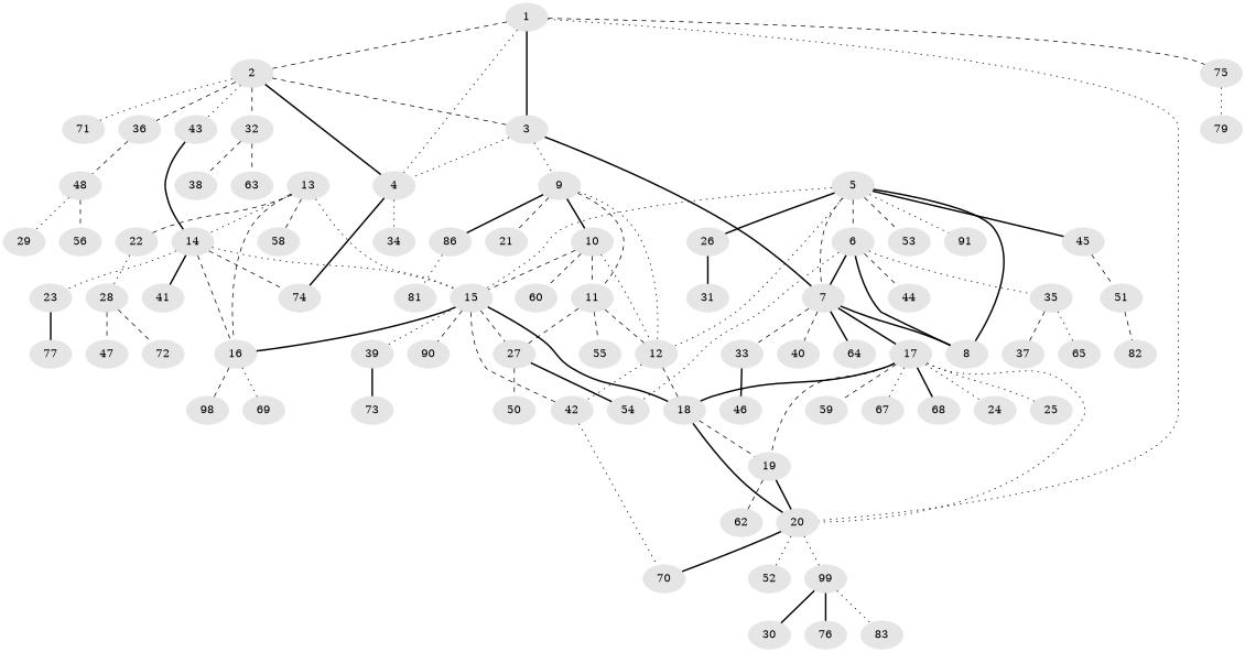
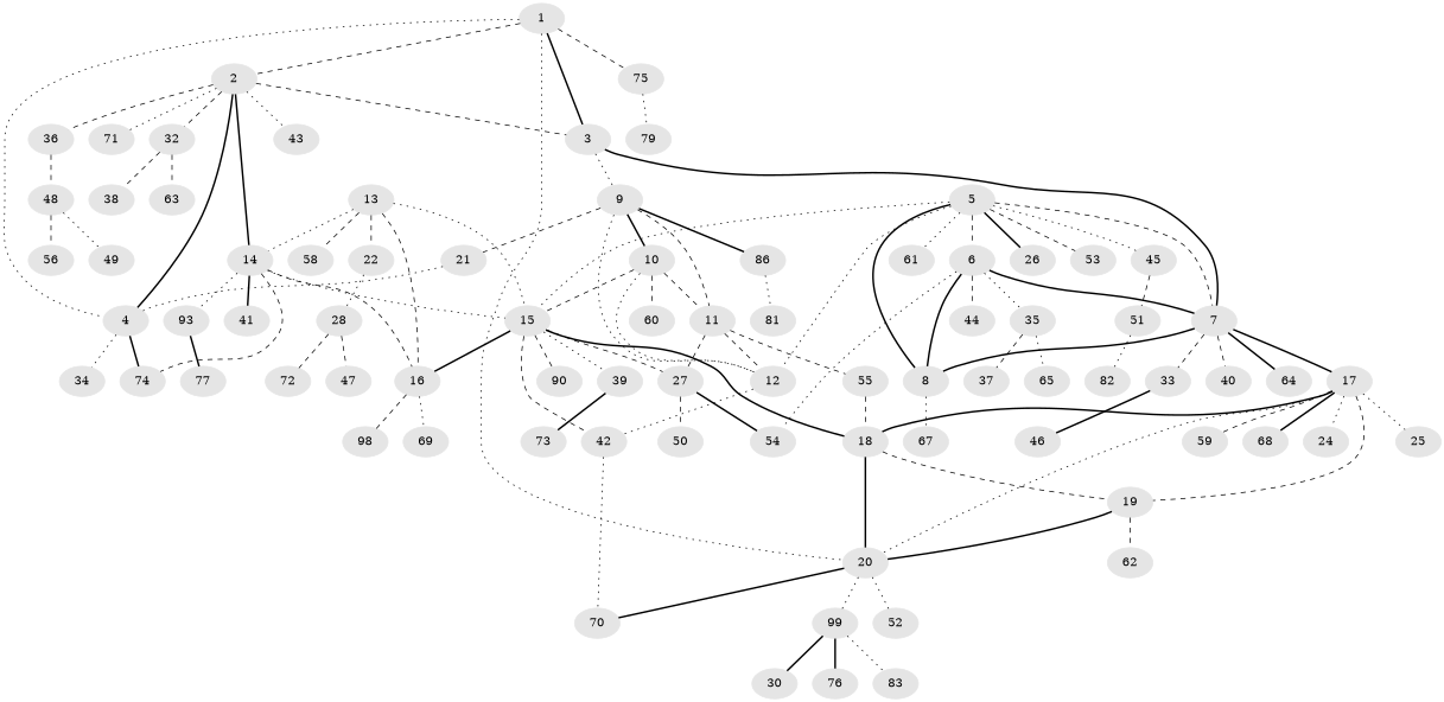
  graph {
    node [color=gray90 style=filled]
    edge [style=dashed]
    1
    2
    3
    4
    20
    75
    14
    32
    36
    43
    71
    7
    9
    34
    74
    n16 [label=99]
    52
    70
    79
    15
    16
-   23
+   23 [label=93]
    41
    38
    63
    48
    8
    17
    33
    40
    64
    12
    10
    11
    21
    n36 [label=86]
    5
    6
    26
    45
    53
-   61 [label=91]
+   61
    35
    44
    54
    18
    42
    27
    39
    n50 [label=90]
-   31
    51
    37
    65
    19
    24
    25
    59
    67
    68
    46
    60
    55
    81
    50
    13
    22
    58
    69
    n70 [label=98]
    28
    77
    73
    62
    30
    76
    83
    47
    72
-   49 [label=29]
+   49
    56
    82
    1 -- 2
    1 -- 3 [style=bold]
    1 -- 4 [style=dotted]
    1 -- 20 [style=dotted]
    1 -- 75
    2 -- 3
    2 -- 4 [style=bold]
-   43 -- 14 [style=bold]
+   2 -- 14 [style=bold]
    2 -- 32
    2 -- 36
    2 -- 43 [style=dotted]
    2 -- 71 [style=dotted]
-   3 -- 4 [style=dotted]
+   21 -- 4 [style=dotted]
    3 -- 7 [style=bold]
    3 -- 9 [style=dotted]
    4 -- 34 [style=dotted]
    4 -- 74 [style=bold]
    20 -- n16 [style=dotted]
    20 -- 52 [style=dotted]
    20 -- 70 [style=bold]
    75 -- 79 [style=dotted]
    14 -- 74
    14 -- 15 [style=dotted]
    14 -- 16
    14 -- 23 [style=dotted]
    14 -- 41 [style=bold]
    32 -- 38
    32 -- 63
    36 -- 48
    7 -- 8 [style=bold]
    7 -- 17 [style=bold]
    7 -- 33
    7 -- 40
    7 -- 64 [style=bold]
    9 -- 12 [style=dotted]
    9 -- 10 [style=bold]
    9 -- 11
    9 -- 21
    9 -- n36 [style=bold]
    n16 -- 30 [style=bold]
    n16 -- 76 [style=bold]
    n16 -- 83 [style=dotted]
    15 -- 16 [style=bold]
    15 -- 18 [style=bold]
    15 -- 42
    15 -- 27
    15 -- 39 [style=dotted]
    15 -- n50
    16 -- 69 [style=dotted]
    16 -- n70
    23 -- 77 [style=bold]
    48 -- 49 [style=dotted]
    48 -- 56
    17 -- 20 [style=dotted]
    17 -- 18 [style=bold]
    17 -- 19
    17 -- 24 [style=dotted]
    17 -- 25 [style=dotted]
    17 -- 59
-   17 -- 67 [style=dotted]
+   8 -- 67 [style=dotted]
    17 -- 68 [style=bold]
    33 -- 46 [style=bold]
-   12 -- 18
+   55 -- 18
    12 -- 42 [style=dotted]
    10 -- 15
    10 -- 12 [style=dotted]
    10 -- 11
    10 -- 60
    11 -- 12
    11 -- 27
    11 -- 55
    n36 -- 81 [style=dotted]
    5 -- 7
    5 -- 15 [style=dotted]
    5 -- 8 [style=bold]
    5 -- 12 [style=dotted]
    5 -- 6
    5 -- 26 [style=bold]
-   5 -- 45 [style=bold]
+   5 -- 45 [style=dotted]
    5 -- 53
    5 -- 61 [style=dotted]
    6 -- 7 [style=bold]
    6 -- 8 [style=bold]
    6 -- 35 [style=dotted]
    6 -- 44
    6 -- 54 [style=dotted]
-   26 -- 31 [style=bold]
    45 -- 51
    35 -- 37
    35 -- 65 [style=dotted]
    18 -- 20 [style=bold]
    18 -- 19
    42 -- 70 [style=dotted]
    27 -- 54 [style=bold]
    27 -- 50
    39 -- 73 [style=bold]
-   51 -- 82
+   51 -- 82 [style=dotted]
    19 -- 20 [style=bold]
    19 -- 62
    13 -- 14 [style=dotted]
    13 -- 15 [style=dotted]
    13 -- 16
    13 -- 22
    13 -- 58
    22 -- 28 [style=dotted]
    28 -- 47
    28 -- 72
  }
